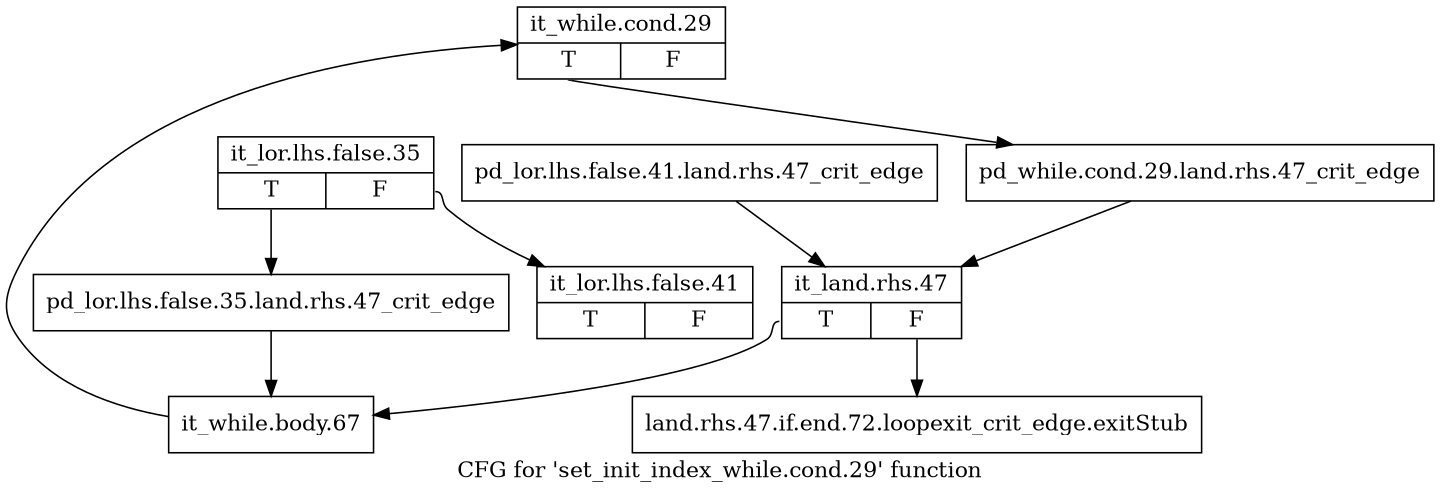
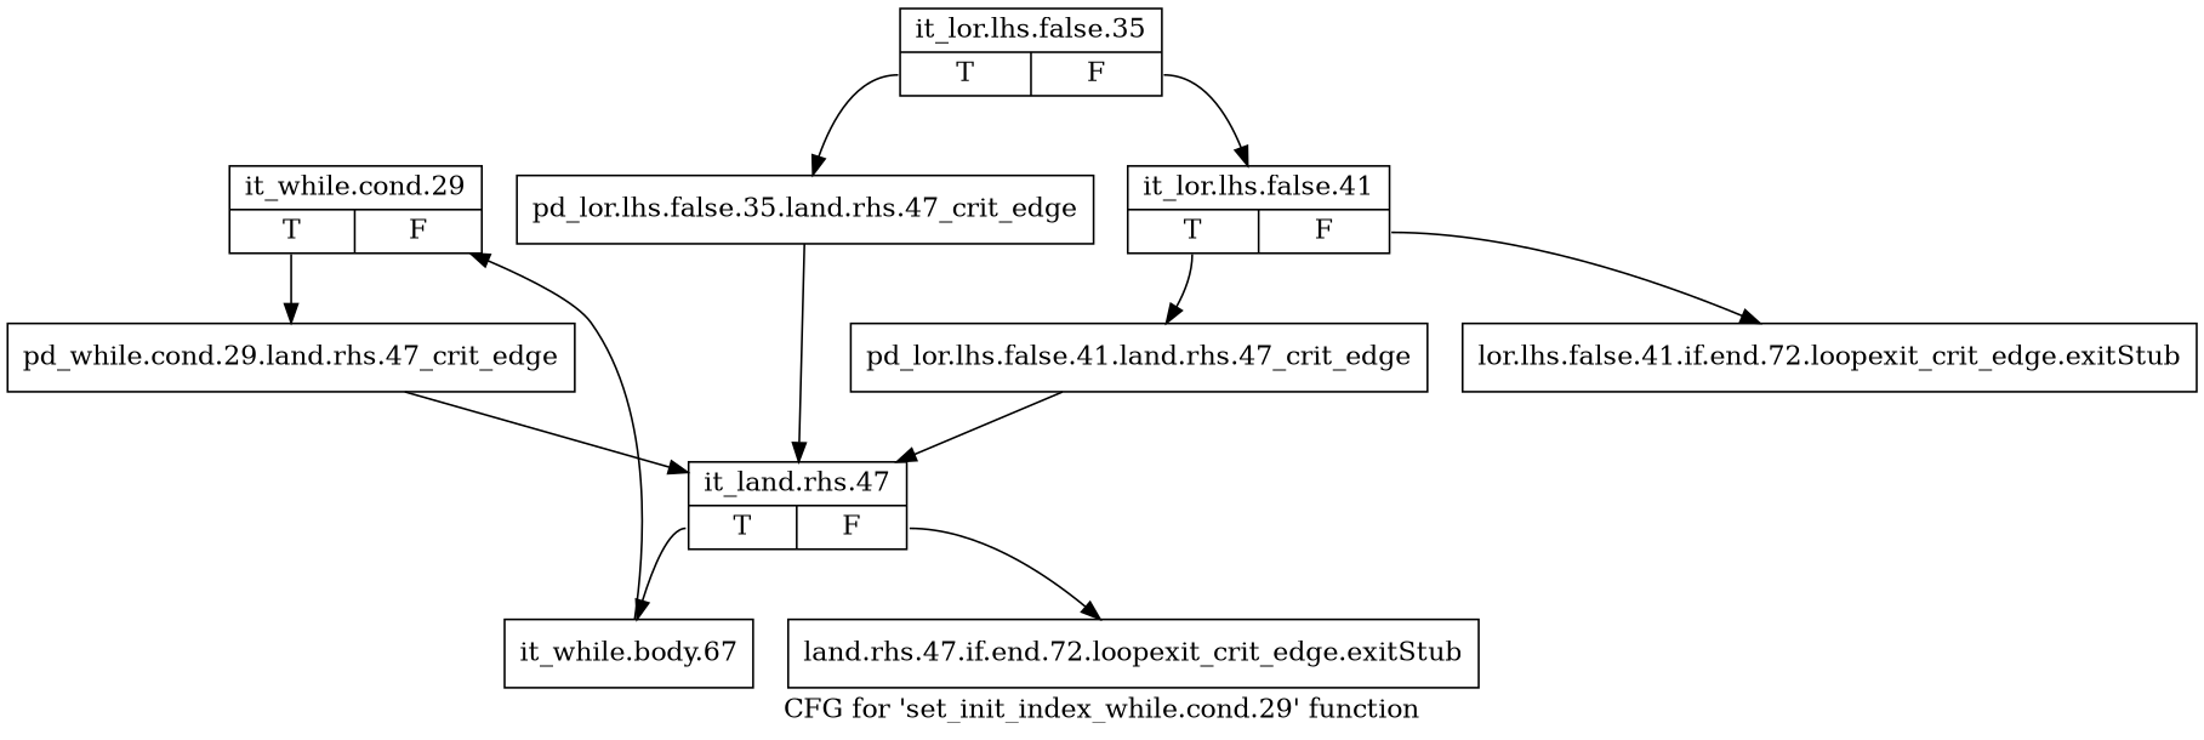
  digraph {
    label="CFG for 'set_init_index_while.cond.29' function"
    node [shape=record]
    n1 [label="{it_while.cond.29|{<s0>T|<s1>F}}"]
    n2 [label="{pd_while.cond.29.land.rhs.47_crit_edge}"]
    n3 [label="{it_land.rhs.47|{<s0>T|<s1>F}}"]
    n4 [label="{it_lor.lhs.false.35|{<s0>T|<s1>F}}"]
    n5 [label="{pd_lor.lhs.false.35.land.rhs.47_crit_edge}"]
    n6 [label="{it_lor.lhs.false.41|{<s0>T|<s1>F}}"]
+   n7 [label="{lor.lhs.false.41.if.end.72.loopexit_crit_edge.exitStub}"]
    n8 [label="{land.rhs.47.if.end.72.loopexit_crit_edge.exitStub}"]
    n9 [label="{it_while.body.67}"]
    n10 [label="{pd_lor.lhs.false.41.land.rhs.47_crit_edge}"]
    n1 -> n2 [tailport=s0]
    n2 -> n3
    n3 -> n8 [tailport=s1]
    n3 -> n9 [tailport=s0]
    n4 -> n5 [tailport=s0]
    n4 -> n6 [tailport=s1]
-   n5 -> n9
+   n5 -> n3
+   n6 -> n7 [tailport=s1]
+   n6 -> n10 [tailport=s0]
    n9 -> n1
    n10 -> n3
  }
